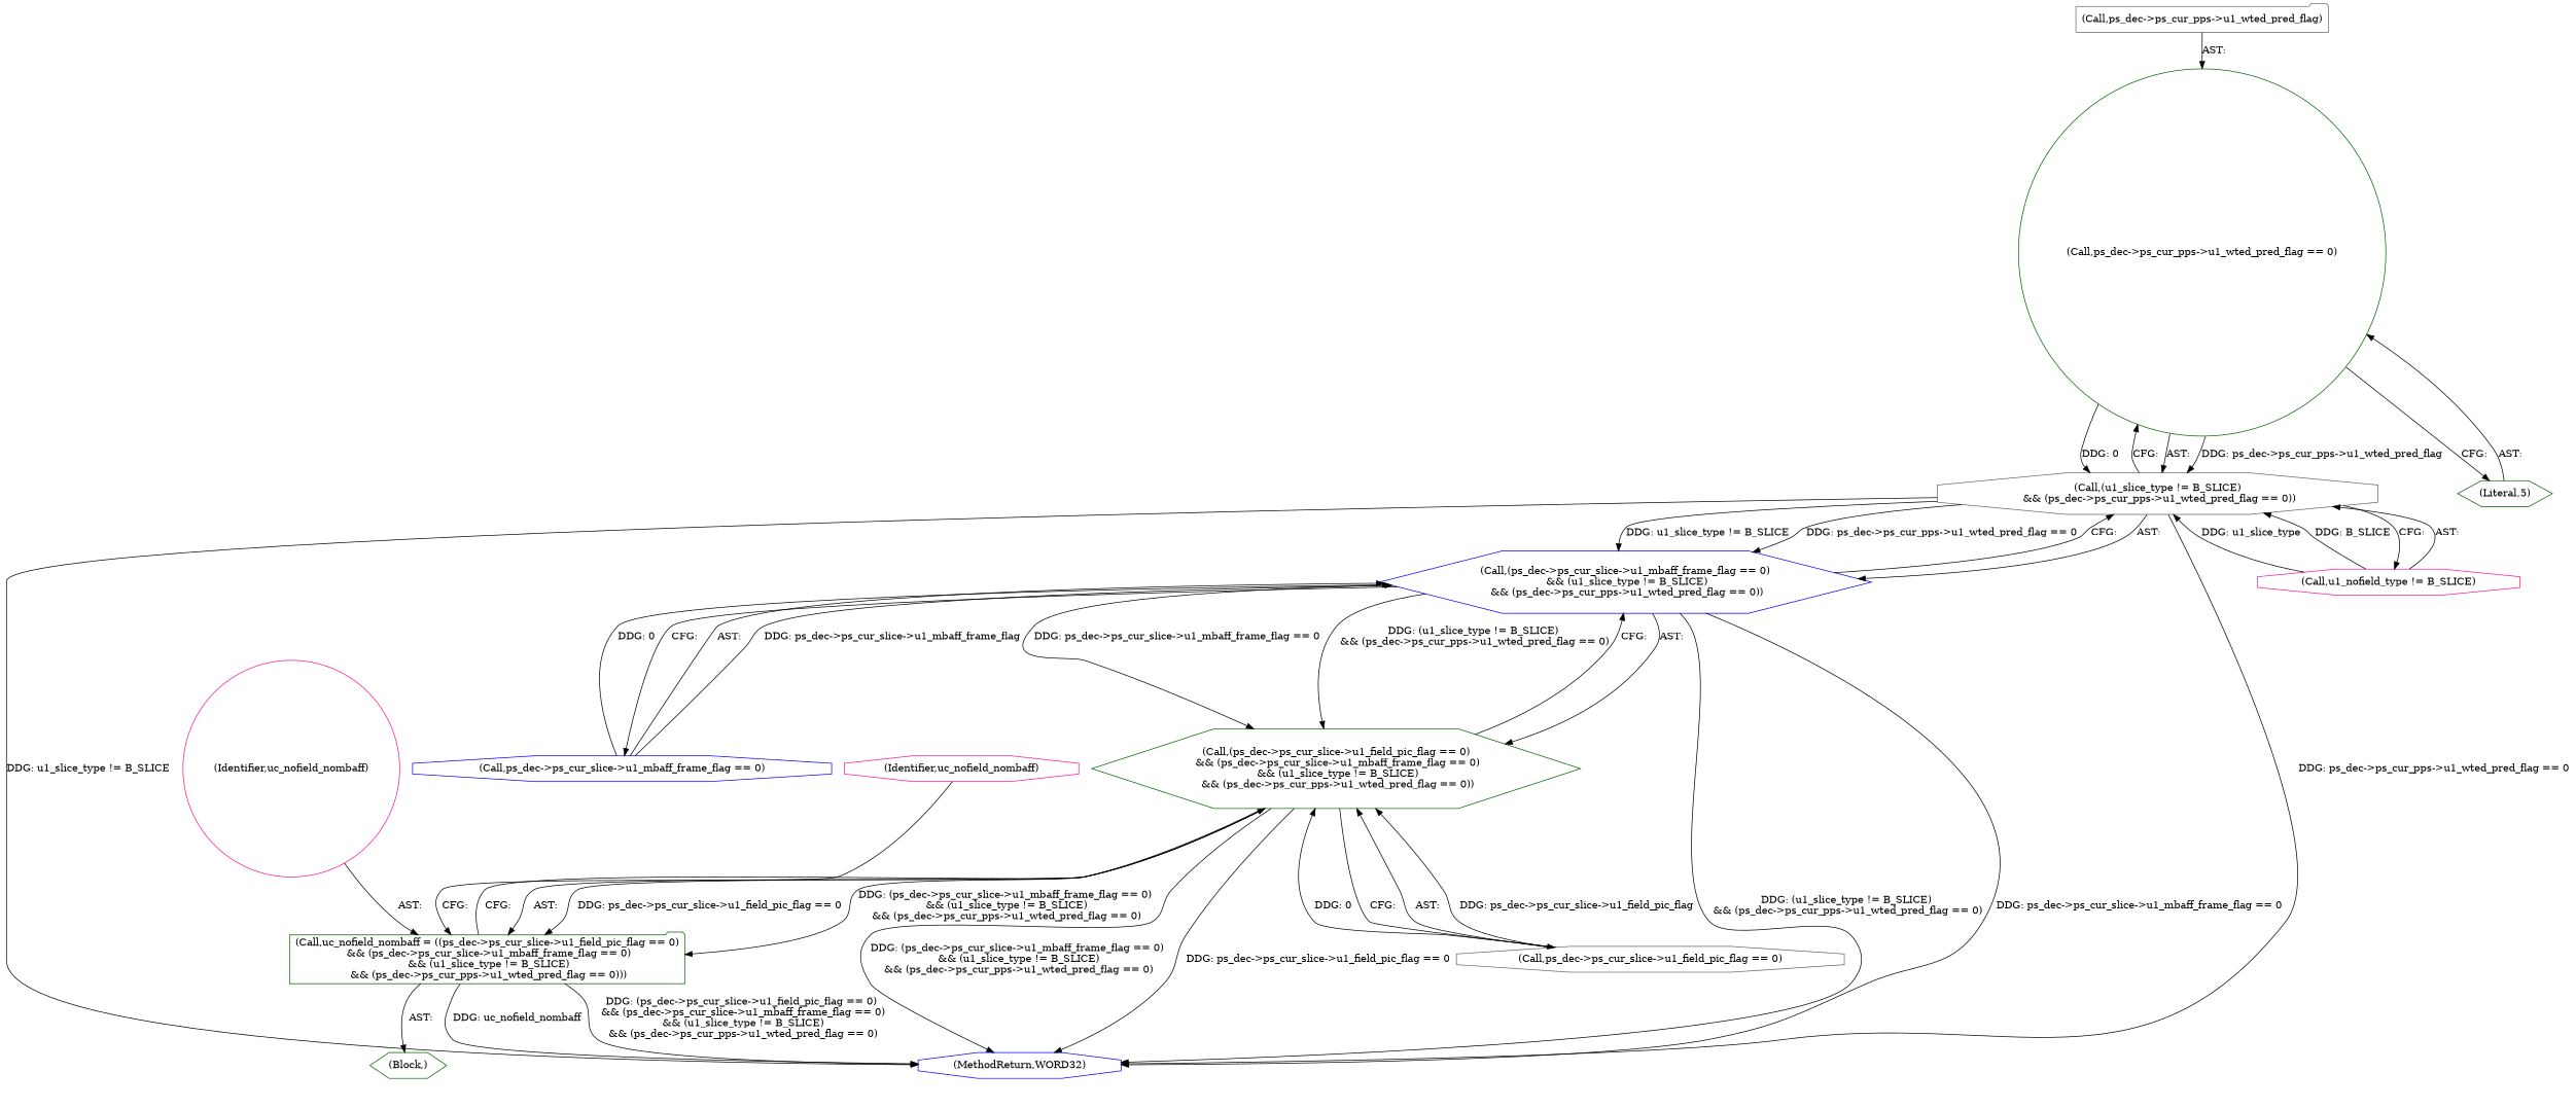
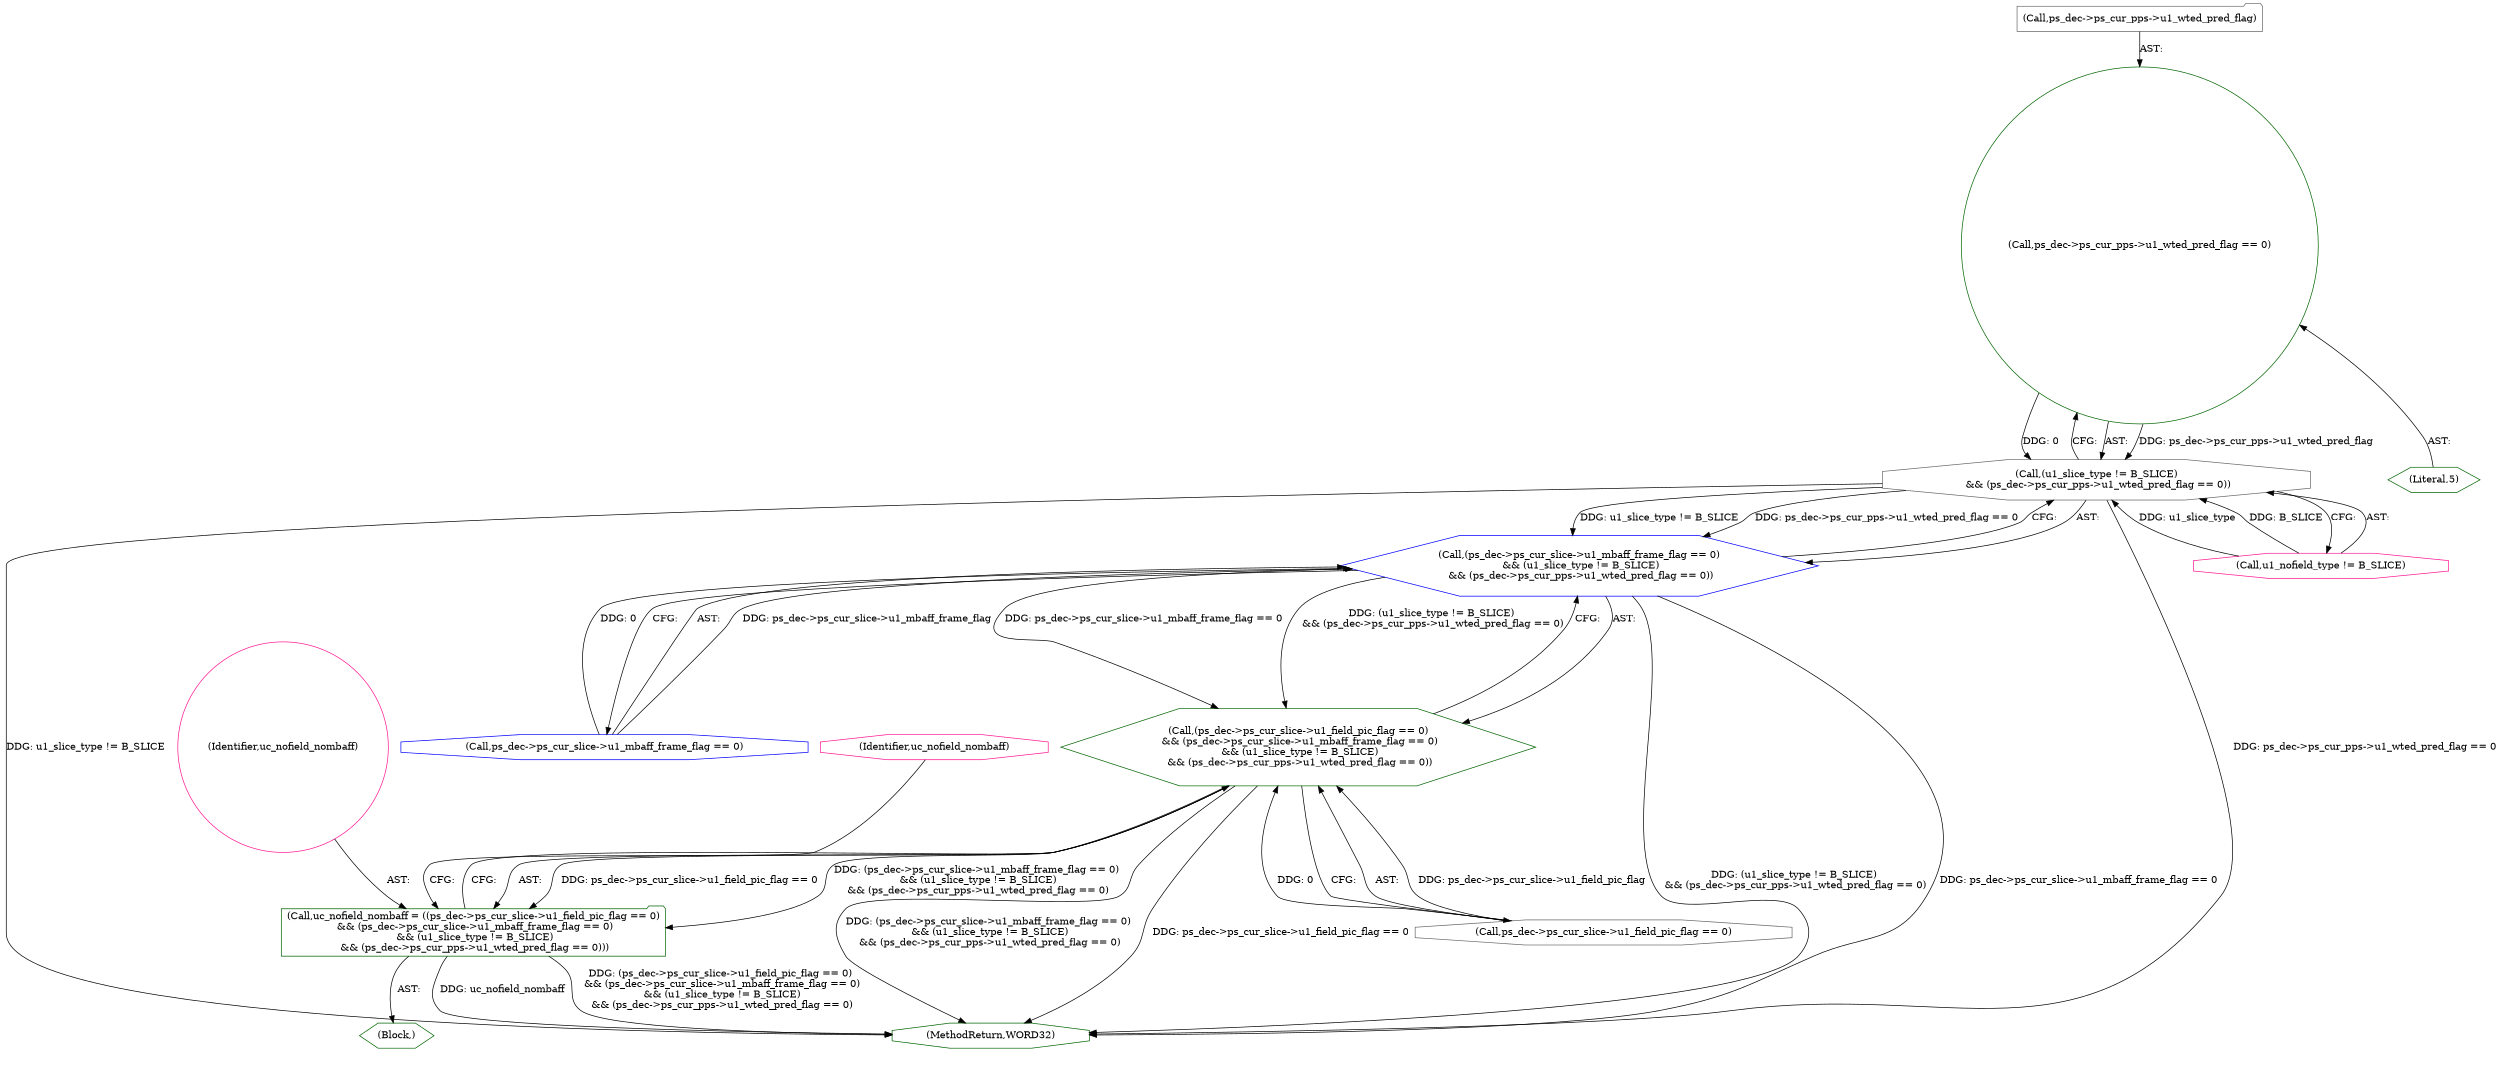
  digraph {
    node [color=darkgreen shape=octagon]
    n1 [label="(Call,ps_dec->ps_cur_pps->u1_wted_pred_flag == 0)" shape=circle]
    n2 [color=gray40 label="(Call,(u1_slice_type != B_SLICE)\n && (ps_dec->ps_cur_pps->u1_wted_pred_flag == 0))"]
    n3 [label="(Literal,5)" shape=hexagon]
-   n4 [color=blue label="(MethodReturn,WORD32)"]
+   n4 [label="(MethodReturn,WORD32)"]
    n5 [color=blue label="(Call,(ps_dec->ps_cur_slice->u1_mbaff_frame_flag == 0)\n && (u1_slice_type != B_SLICE)\n && (ps_dec->ps_cur_pps->u1_wted_pred_flag == 0))" shape=hexagon]
    n6 [color=deeppink label="(Call,u1_nofield_type != B_SLICE)"]
    n7 [label="(Call,(ps_dec->ps_cur_slice->u1_field_pic_flag == 0)\n && (ps_dec->ps_cur_slice->u1_mbaff_frame_flag == 0)\n && (u1_slice_type != B_SLICE)\n && (ps_dec->ps_cur_pps->u1_wted_pred_flag == 0))" shape=hexagon]
    n8 [color=blue label="(Call,ps_dec->ps_cur_slice->u1_mbaff_frame_flag == 0)"]
    n9 [label="(Call,uc_nofield_nombaff = ((ps_dec->ps_cur_slice->u1_field_pic_flag == 0)\n && (ps_dec->ps_cur_slice->u1_mbaff_frame_flag == 0)\n && (u1_slice_type != B_SLICE)\n && (ps_dec->ps_cur_pps->u1_wted_pred_flag == 0)))" shape=folder]
    n10 [color=gray40 label="(Call,ps_dec->ps_cur_slice->u1_field_pic_flag == 0)"]
    n11 [label="(Block,)" shape=hexagon]
    n12 [color=deeppink label="(Identifier,uc_nofield_nombaff)" shape=circle]
    n13 [color=gray40 label="(Call,ps_dec->ps_cur_pps->u1_wted_pred_flag)" shape=folder]
    n14 [color=deeppink label="(Identifier,uc_nofield_nombaff)"]
    n1 -> n2 [label="AST: "]
    n1 -> n2 [label="DDG: ps_dec->ps_cur_pps->u1_wted_pred_flag"]
    n1 -> n2 [label="DDG: 0"]
-   n1 -> n3 [label="CFG: "]
    n2 -> n1 [label="CFG: "]
    n2 -> n4 [label="DDG: ps_dec->ps_cur_pps->u1_wted_pred_flag == 0"]
    n2 -> n4 [label="DDG: u1_slice_type != B_SLICE"]
    n2 -> n5 [label="AST: "]
    n2 -> n5 [label="DDG: u1_slice_type != B_SLICE"]
    n2 -> n5 [label="DDG: ps_dec->ps_cur_pps->u1_wted_pred_flag == 0"]
    n2 -> n6 [label="CFG: "]
    n3 -> n1 [label="AST: "]
    n5 -> n2 [label="CFG: "]
    n5 -> n4 [label="DDG: (u1_slice_type != B_SLICE)\n && (ps_dec->ps_cur_pps->u1_wted_pred_flag == 0)"]
    n5 -> n4 [label="DDG: ps_dec->ps_cur_slice->u1_mbaff_frame_flag == 0"]
    n5 -> n7 [label="AST: "]
    n5 -> n7 [label="DDG: ps_dec->ps_cur_slice->u1_mbaff_frame_flag == 0"]
    n5 -> n7 [label="DDG: (u1_slice_type != B_SLICE)\n && (ps_dec->ps_cur_pps->u1_wted_pred_flag == 0)"]
    n5 -> n8 [label="CFG: "]
    n6 -> n2 [label="AST: "]
    n6 -> n2 [label="DDG: u1_slice_type"]
    n6 -> n2 [label="DDG: B_SLICE"]
    n7 -> n4 [label="DDG: (ps_dec->ps_cur_slice->u1_mbaff_frame_flag == 0)\n && (u1_slice_type != B_SLICE)\n && (ps_dec->ps_cur_pps->u1_wted_pred_flag == 0)"]
    n7 -> n4 [label="DDG: ps_dec->ps_cur_slice->u1_field_pic_flag == 0"]
    n7 -> n5 [label="CFG: "]
    n7 -> n9 [label="AST: "]
    n7 -> n9 [label="DDG: ps_dec->ps_cur_slice->u1_field_pic_flag == 0"]
    n7 -> n9 [label="DDG: (ps_dec->ps_cur_slice->u1_mbaff_frame_flag == 0)\n && (u1_slice_type != B_SLICE)\n && (ps_dec->ps_cur_pps->u1_wted_pred_flag == 0)"]
    n7 -> n10 [label="CFG: "]
    n8 -> n5 [label="AST: "]
    n8 -> n5 [label="DDG: ps_dec->ps_cur_slice->u1_mbaff_frame_flag"]
    n8 -> n5 [label="DDG: 0"]
    n9 -> n4 [label="DDG: uc_nofield_nombaff"]
    n9 -> n4 [label="DDG: (ps_dec->ps_cur_slice->u1_field_pic_flag == 0)\n && (ps_dec->ps_cur_slice->u1_mbaff_frame_flag == 0)\n && (u1_slice_type != B_SLICE)\n && (ps_dec->ps_cur_pps->u1_wted_pred_flag == 0)"]
    n9 -> n7 [label="CFG: "]
    n9 -> n11 [label="AST: "]
    n10 -> n7 [label="AST: "]
    n10 -> n7 [label="DDG: ps_dec->ps_cur_slice->u1_field_pic_flag"]
    n10 -> n7 [label="DDG: 0"]
    n12 -> n9 [label="AST: "]
    n13 -> n1 [label="AST: "]
    n14 -> n9 [label="CFG: "]
  }
